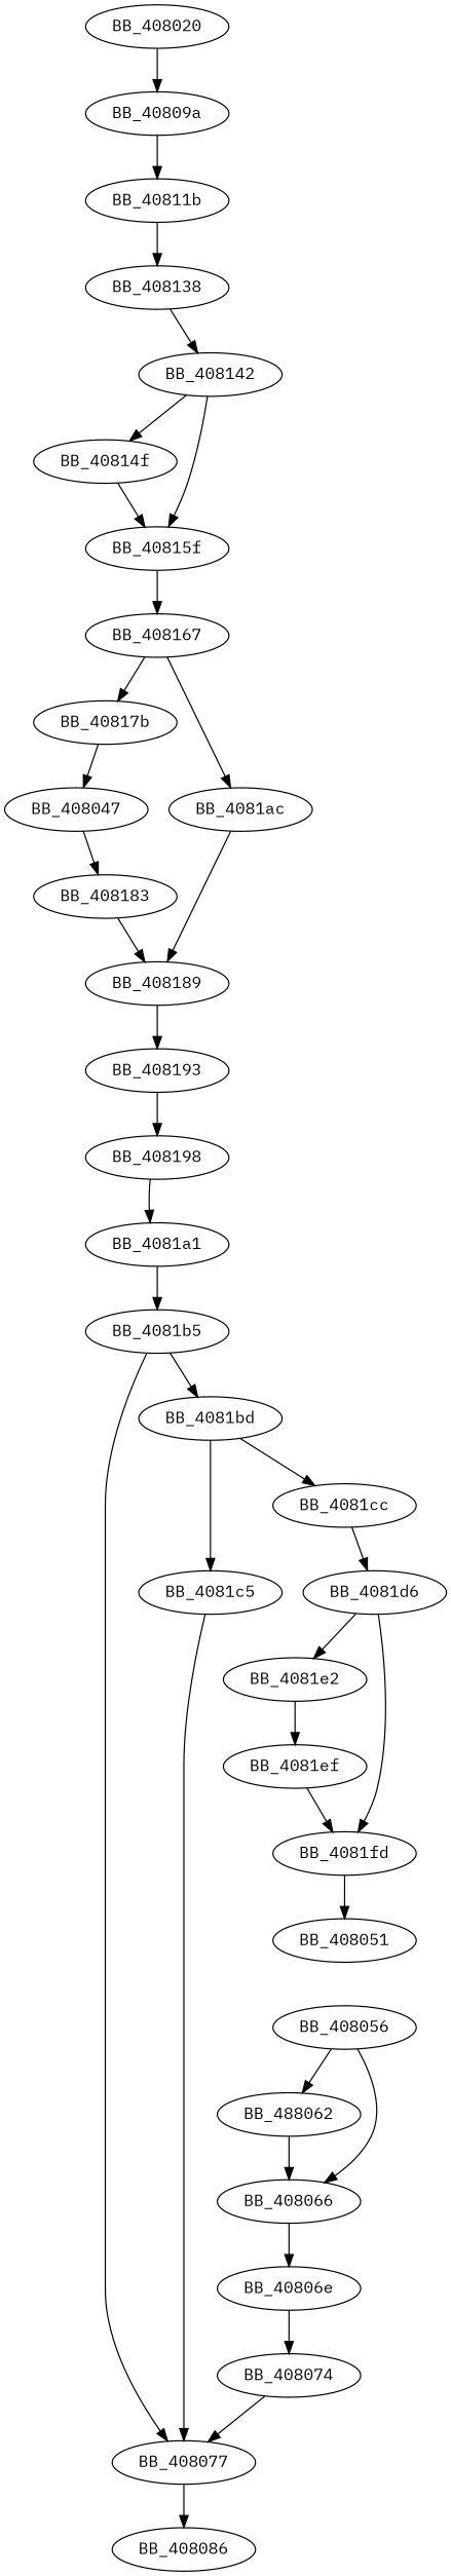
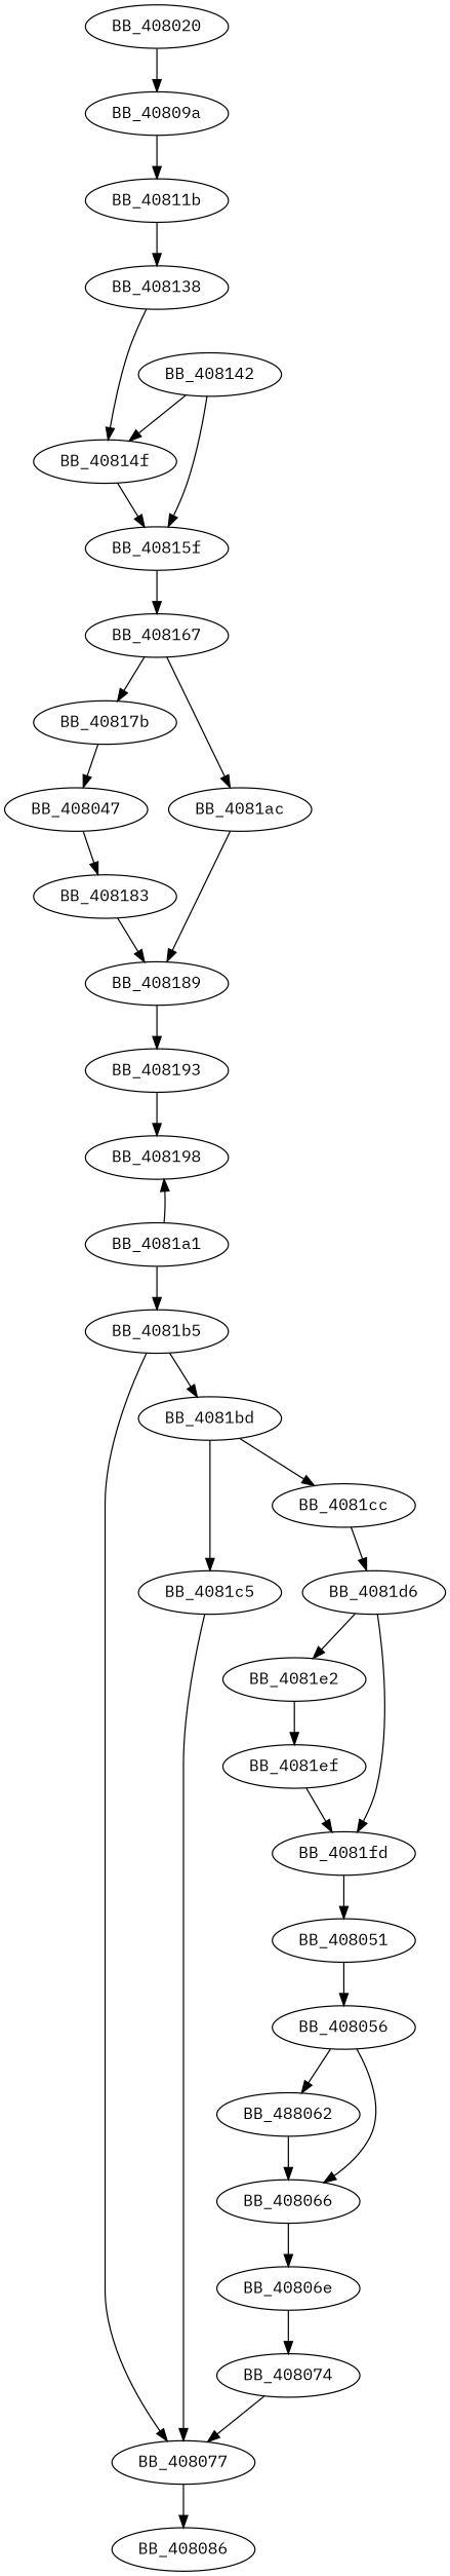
  digraph {
    fontname="IBM Plex Mono"
    node [fontname="IBM Plex Mono"]
    edge [fontname="IBM Plex Mono"]
    BB_408020
    BB_40809a
    BB_40811b
    BB_408138
    BB_408047
    BB_408183
    BB_408189
    BB_408193
    BB_408051
    BB_408056
    n11 [label=BB_488062]
    BB_408066
    BB_40806e
    BB_408074
    BB_408077
    BB_408086
    BB_408142
    BB_408167
    BB_40817b
    BB_4081ac
    BB_40814f
    BB_40815f
    BB_408198
    BB_4081b5
    BB_4081bd
    BB_4081a1
    BB_4081c5
    BB_4081cc
    BB_4081d6
    BB_4081e2
    BB_4081fd
    BB_4081ef
    BB_408020 -> BB_40809a
    BB_40809a -> BB_40811b
    BB_40811b -> BB_408138
-   BB_408138 -> BB_408142
+   BB_408138 -> BB_40814f
    BB_408047 -> BB_408183
    BB_408183 -> BB_408189
    BB_408189 -> BB_408193
    BB_408193 -> BB_408198
+   BB_408051 -> BB_408056
    BB_408056 -> n11
    BB_408056 -> BB_408066
    n11 -> BB_408066
    BB_408066 -> BB_40806e
    BB_40806e -> BB_408074
    BB_408074 -> BB_408077
    BB_408077 -> BB_408086
    BB_408142 -> BB_40814f
    BB_408142 -> BB_40815f
    BB_408167 -> BB_40817b
    BB_408167 -> BB_4081ac
    BB_40817b -> BB_408047
    BB_4081ac -> BB_408189
    BB_40814f -> BB_40815f
    BB_40815f -> BB_408167
-   BB_408198 -> BB_4081a1
+   BB_4081a1 -> BB_408198
    BB_4081b5 -> BB_408077
    BB_4081b5 -> BB_4081bd
    BB_4081bd -> BB_4081c5
    BB_4081bd -> BB_4081cc
    BB_4081a1 -> BB_4081b5
    BB_4081c5 -> BB_408077
    BB_4081cc -> BB_4081d6
    BB_4081d6 -> BB_4081e2
    BB_4081d6 -> BB_4081fd
    BB_4081e2 -> BB_4081ef
    BB_4081fd -> BB_408051
    BB_4081ef -> BB_4081fd
  }
